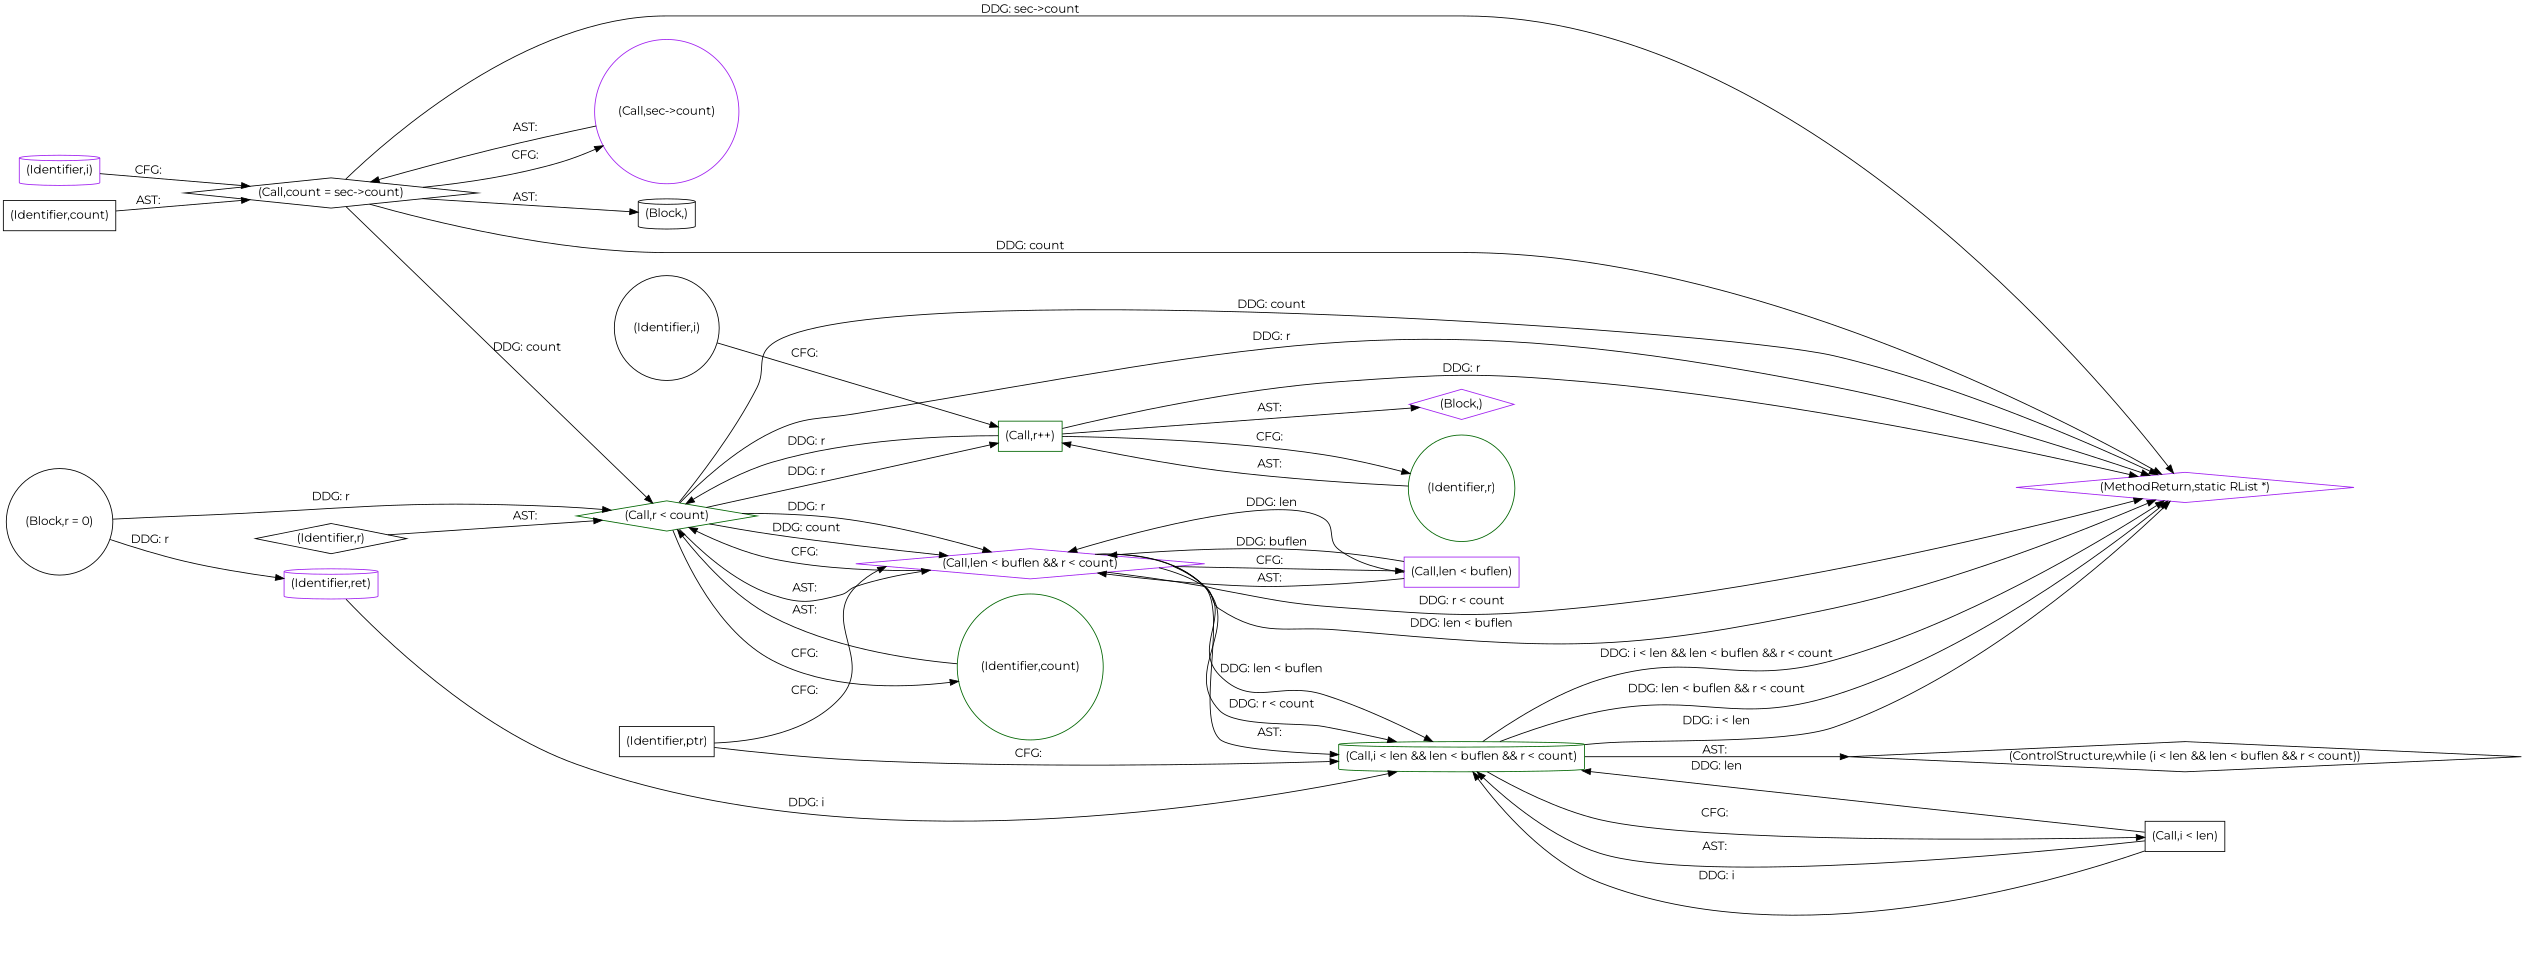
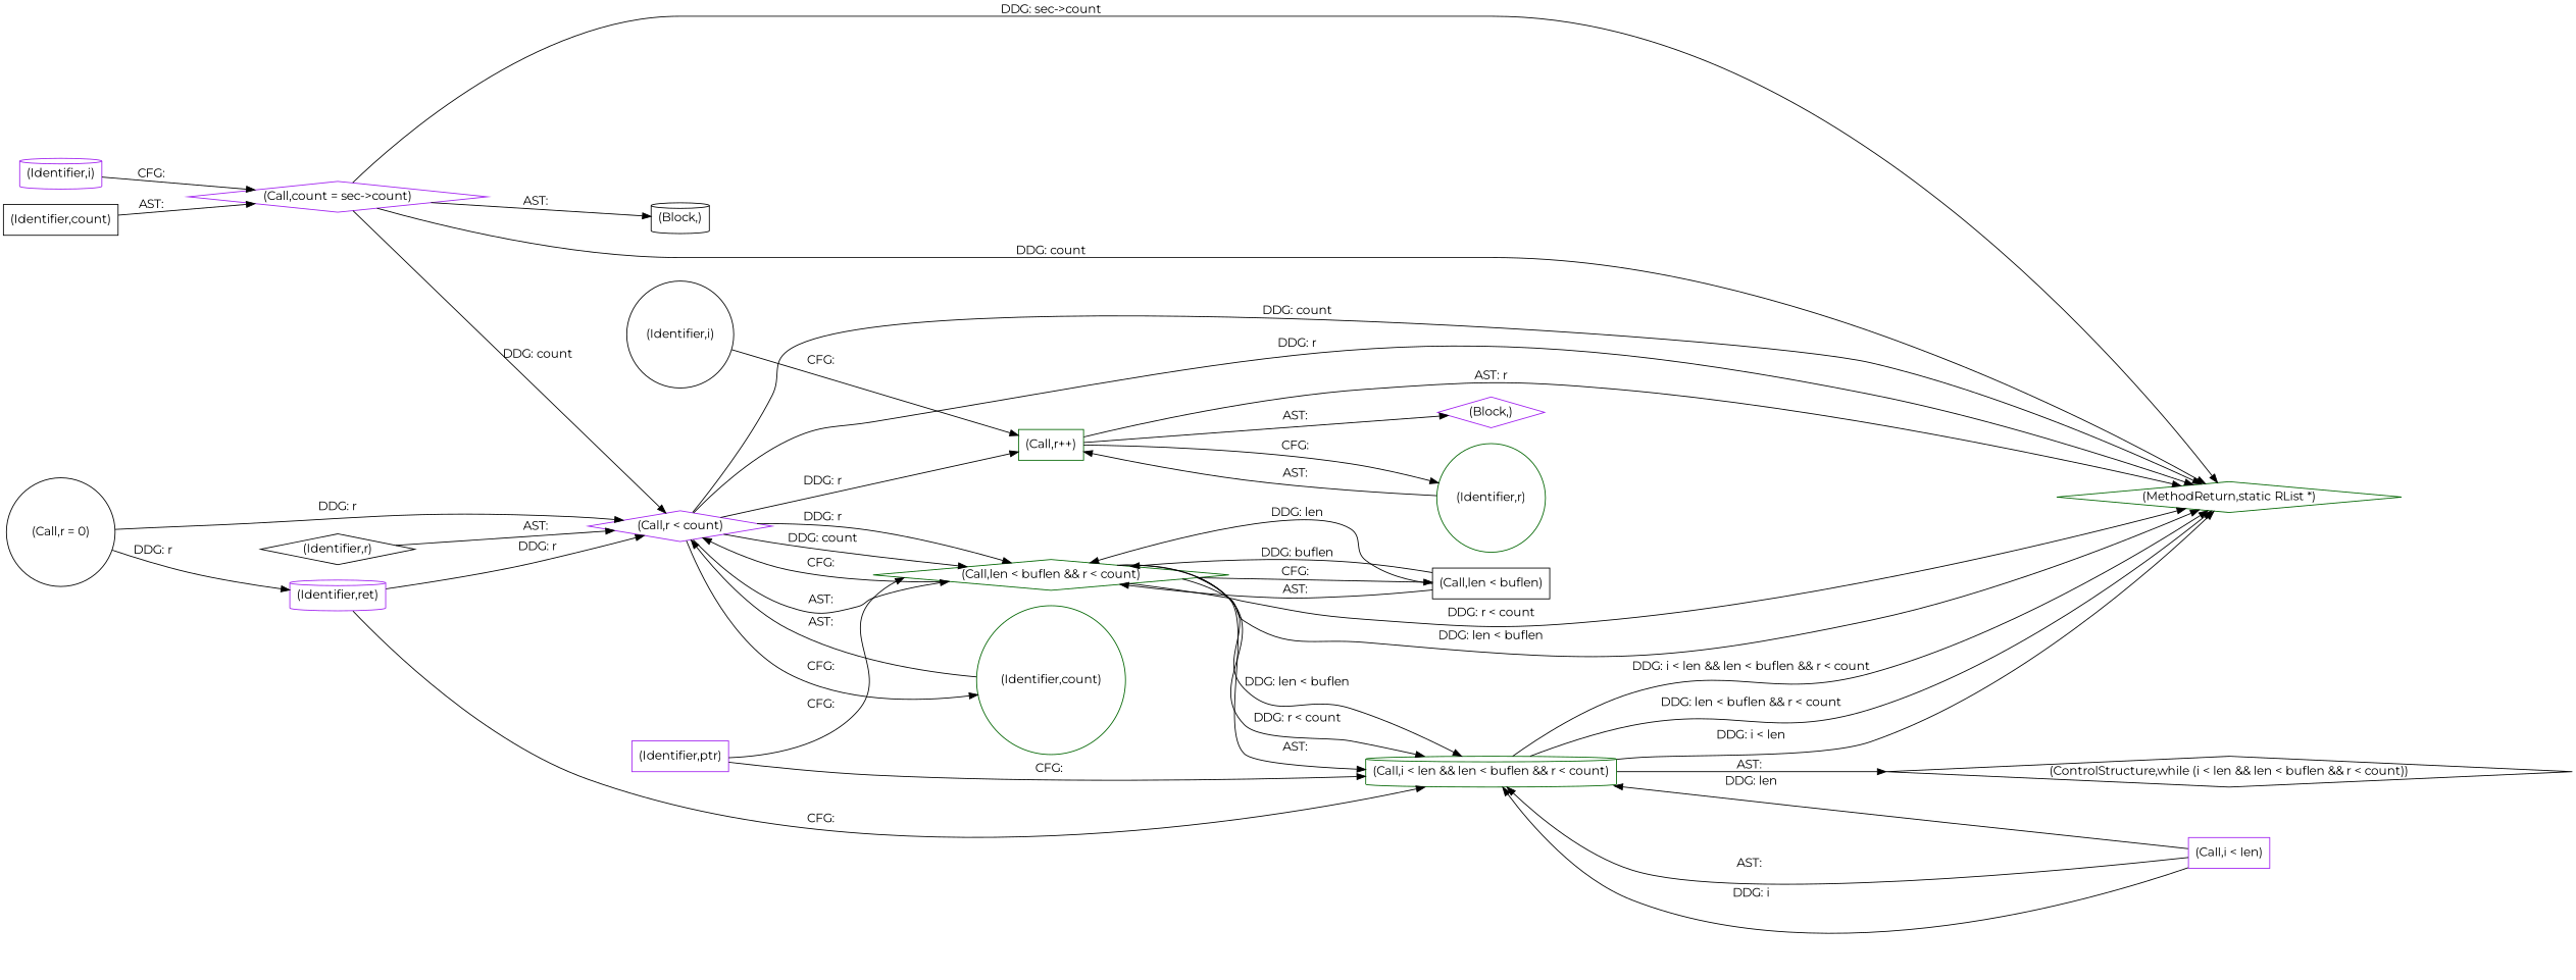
  digraph {
    fontname=Montserrat
    rankdir=LR
    node [color=black fontname=Montserrat shape=diamond]
    edge [fontname=Montserrat]
-   n1 [label="(Call,count = sec->count)"]
-   n2 [color=darkgreen label="(Call,r < count)"]
+   n1 [color=purple label="(Call,count = sec->count)"]
+   n2 [color=purple label="(Call,r < count)"]
    n3 [label="(Block,)" shape=cylinder]
-   n4 [color=purple label="(Call,sec->count)" shape=circle]
-   n5 [color=purple label="(MethodReturn,static RList *)"]
-   n6 [color=purple label="(Call,len < buflen && r < count)"]
+   n5 [color=darkgreen label="(MethodReturn,static RList *)"]
+   n6 [color=darkgreen label="(Call,len < buflen && r < count)"]
    n7 [color=darkgreen label="(Call,r++)" shape=box]
    n8 [color=darkgreen label="(Identifier,count)" shape=circle]
    n9 [color=darkgreen label="(Call,i < len && len < buflen && r < count)" shape=cylinder]
-   n10 [color=purple label="(Call,len < buflen)" shape=box]
+   n10 [label="(Call,len < buflen)" shape=box]
    n11 [color=darkgreen label="(Identifier,r)" shape=circle]
    n12 [color=purple label="(Block,)"]
    n13 [label="(ControlStructure,while (i < len && len < buflen && r < count))"]
-   n14 [label="(Call,i < len)" shape=box]
+   n14 [color=purple label="(Call,i < len)" shape=box]
    n15 [label="(Identifier,r)"]
-   n16 [label="(Identifier,ptr)" shape=box]
+   n16 [color=purple label="(Identifier,ptr)" shape=box]
    n17 [color=purple label="(Identifier,ret)" shape=cylinder]
    n18 [label="(Identifier,i)" shape=circle]
-   n19 [label="(Block,r = 0)" shape=circle]
+   n19 [label="(Call,r = 0)" shape=circle]
    n20 [color=purple label="(Identifier,i)" shape=cylinder]
    n21 [label="(Identifier,count)" shape=box]
    n1 -> n2 [label="DDG: count"]
    n1 -> n3 [label="AST: "]
-   n1 -> n4 [label="CFG: "]
    n1 -> n5 [label="DDG: count"]
    n1 -> n5 [label="DDG: sec->count"]
    n2 -> n5 [label="DDG: r"]
    n2 -> n5 [label="DDG: count"]
    n2 -> n6 [label="AST: "]
    n2 -> n6 [label="DDG: r"]
    n2 -> n6 [label="DDG: count"]
    n2 -> n7 [label="DDG: r"]
    n2 -> n8 [label="CFG: "]
-   n4 -> n1 [label="AST: "]
    n6 -> n2 [label="CFG: "]
    n6 -> n5 [label="DDG: r < count"]
    n6 -> n5 [label="DDG: len < buflen"]
    n6 -> n9 [label="AST: "]
    n6 -> n9 [label="DDG: len < buflen"]
    n6 -> n9 [label="DDG: r < count"]
    n6 -> n10 [label="CFG: "]
-   n7 -> n2 [label="DDG: r"]
-   n7 -> n5 [label="DDG: r"]
+   n17 -> n2 [label="DDG: r"]
+   n7 -> n5 [label="AST: r"]
    n7 -> n11 [label="CFG: "]
    n7 -> n12 [label="AST: "]
    n8 -> n2 [label="AST: "]
    n9 -> n5 [label="DDG: i < len && len < buflen && r < count"]
    n9 -> n5 [label="DDG: len < buflen && r < count"]
    n9 -> n5 [label="DDG: i < len"]
    n9 -> n13 [label="AST: "]
-   n9 -> n14 [label="CFG: "]
    n10 -> n6 [label="AST: "]
    n10 -> n6 [label="DDG: len"]
    n10 -> n6 [label="DDG: buflen"]
    n11 -> n7 [label="AST: "]
    n14 -> n9 [label="AST: "]
    n14 -> n9 [label="DDG: i"]
    n14 -> n9 [label="DDG: len"]
    n15 -> n2 [label="AST: "]
    n16 -> n6 [label="CFG: "]
    n16 -> n9 [label="CFG: "]
-   n17 -> n9 [label="DDG: i"]
+   n17 -> n9 [label="CFG: "]
    n18 -> n7 [label="CFG: "]
    n19 -> n2 [label="DDG: r"]
    n19 -> n17 [label="DDG: r"]
    n20 -> n1 [label="CFG: "]
    n21 -> n1 [label="AST: "]
  }
